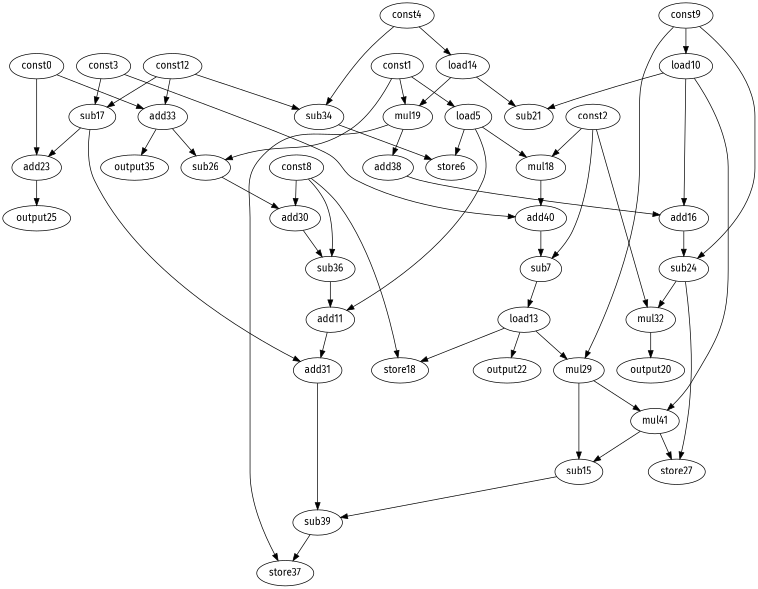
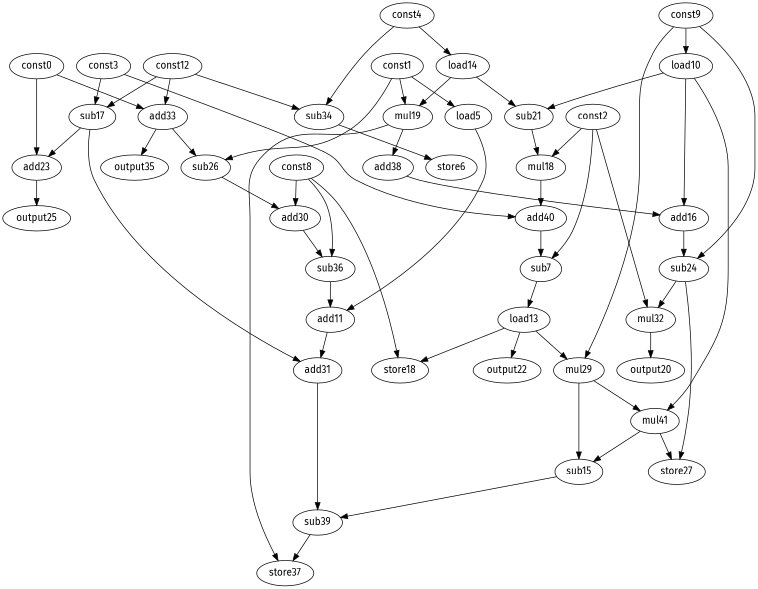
  digraph {
    fontname="Fira Sans"
    node [fontname="Fira Sans" opcode=sub]
    edge [fontname="Fira Sans" operand=0]
    const0 [opcode=const]
    add23 [opcode=add]
    add33 [opcode=add]
    output25 [opcode=output]
    sub26
    output35 [opcode=output]
    const1 [opcode=const]
    load5 [opcode=load]
    mul19 [opcode=mul]
    store6 [opcode=store]
    add11 [opcode=add]
    add38 [opcode=add]
    store37 [opcode=store]
    add30 [opcode=add]
    const2 [opcode=const]
    sub7
    n17 [label=mul18 opcode=mul]
    mul32 [opcode=mul]
    load13 [opcode=load]
    add40 [opcode=add]
    output20 [opcode=output]
    const3 [opcode=const]
    sub17
    add31 [opcode=add]
    const4 [opcode=const]
    load14 [opcode=load]
    sub34
    sub21
    store18 [opcode=store]
    mul29 [opcode=mul]
    output22 [opcode=output]
    const8 [opcode=const]
    sub36
    add16 [opcode=add]
    const9 [opcode=const]
    load10 [opcode=load]
    sub24
    mul41 [opcode=mul]
    store27 [opcode=store]
    sub15
    sub39
    const12 [opcode=const]
    const0 -> add23
    const0 -> add33
    add23 -> output25
    add33 -> sub26 [operand=1]
    add33 -> output35
    sub26 -> add30 [operand=1]
    const1 -> sub26
    const1 -> load5
    const1 -> mul19
-   load5 -> store6 [operand=1]
    load5 -> add11 [operand=1]
    mul19 -> add38 [operand=1]
    mul19 -> store37
    add11 -> add31 [operand=1]
    add38 -> add16 [operand=1]
    add30 -> sub36 [operand=1]
    const2 -> sub7 [operand=1]
    const2 -> n17
    const2 -> mul32 [operand=1]
    sub7 -> load13
    n17 -> add40 [operand=1]
    mul32 -> output20
    load13 -> store18 [operand=1]
    load13 -> mul29 [operand=1]
    load13 -> output22
    add40 -> sub7
    const3 -> add40
    const3 -> sub17
    sub17 -> add23 [operand=1]
    sub17 -> add31
    add31 -> sub39 [operand=1]
    const4 -> load14
    const4 -> sub34
    load14 -> mul19 [operand=1]
    load14 -> sub21 [operand=1]
    sub34 -> store6
-   load5 -> n17 [operand=1]
+   sub21 -> n17 [operand=1]
    mul29 -> mul41 [operand=1]
    mul29 -> sub15 [operand=1]
    const8 -> add30
    const8 -> store18
    const8 -> sub36
    sub36 -> add11
    add16 -> sub24
    const9 -> mul29
    const9 -> load10
    const9 -> sub24 [operand=1]
    load10 -> sub21
    load10 -> add16
    load10 -> mul41
    sub24 -> mul32
    sub24 -> store27
    mul41 -> store27 [operand=1]
    mul41 -> sub15
    sub15 -> sub39
    sub39 -> store37 [operand=1]
    const12 -> add33 [operand=1]
    const12 -> sub17 [operand=1]
    const12 -> sub34 [operand=1]
  }
